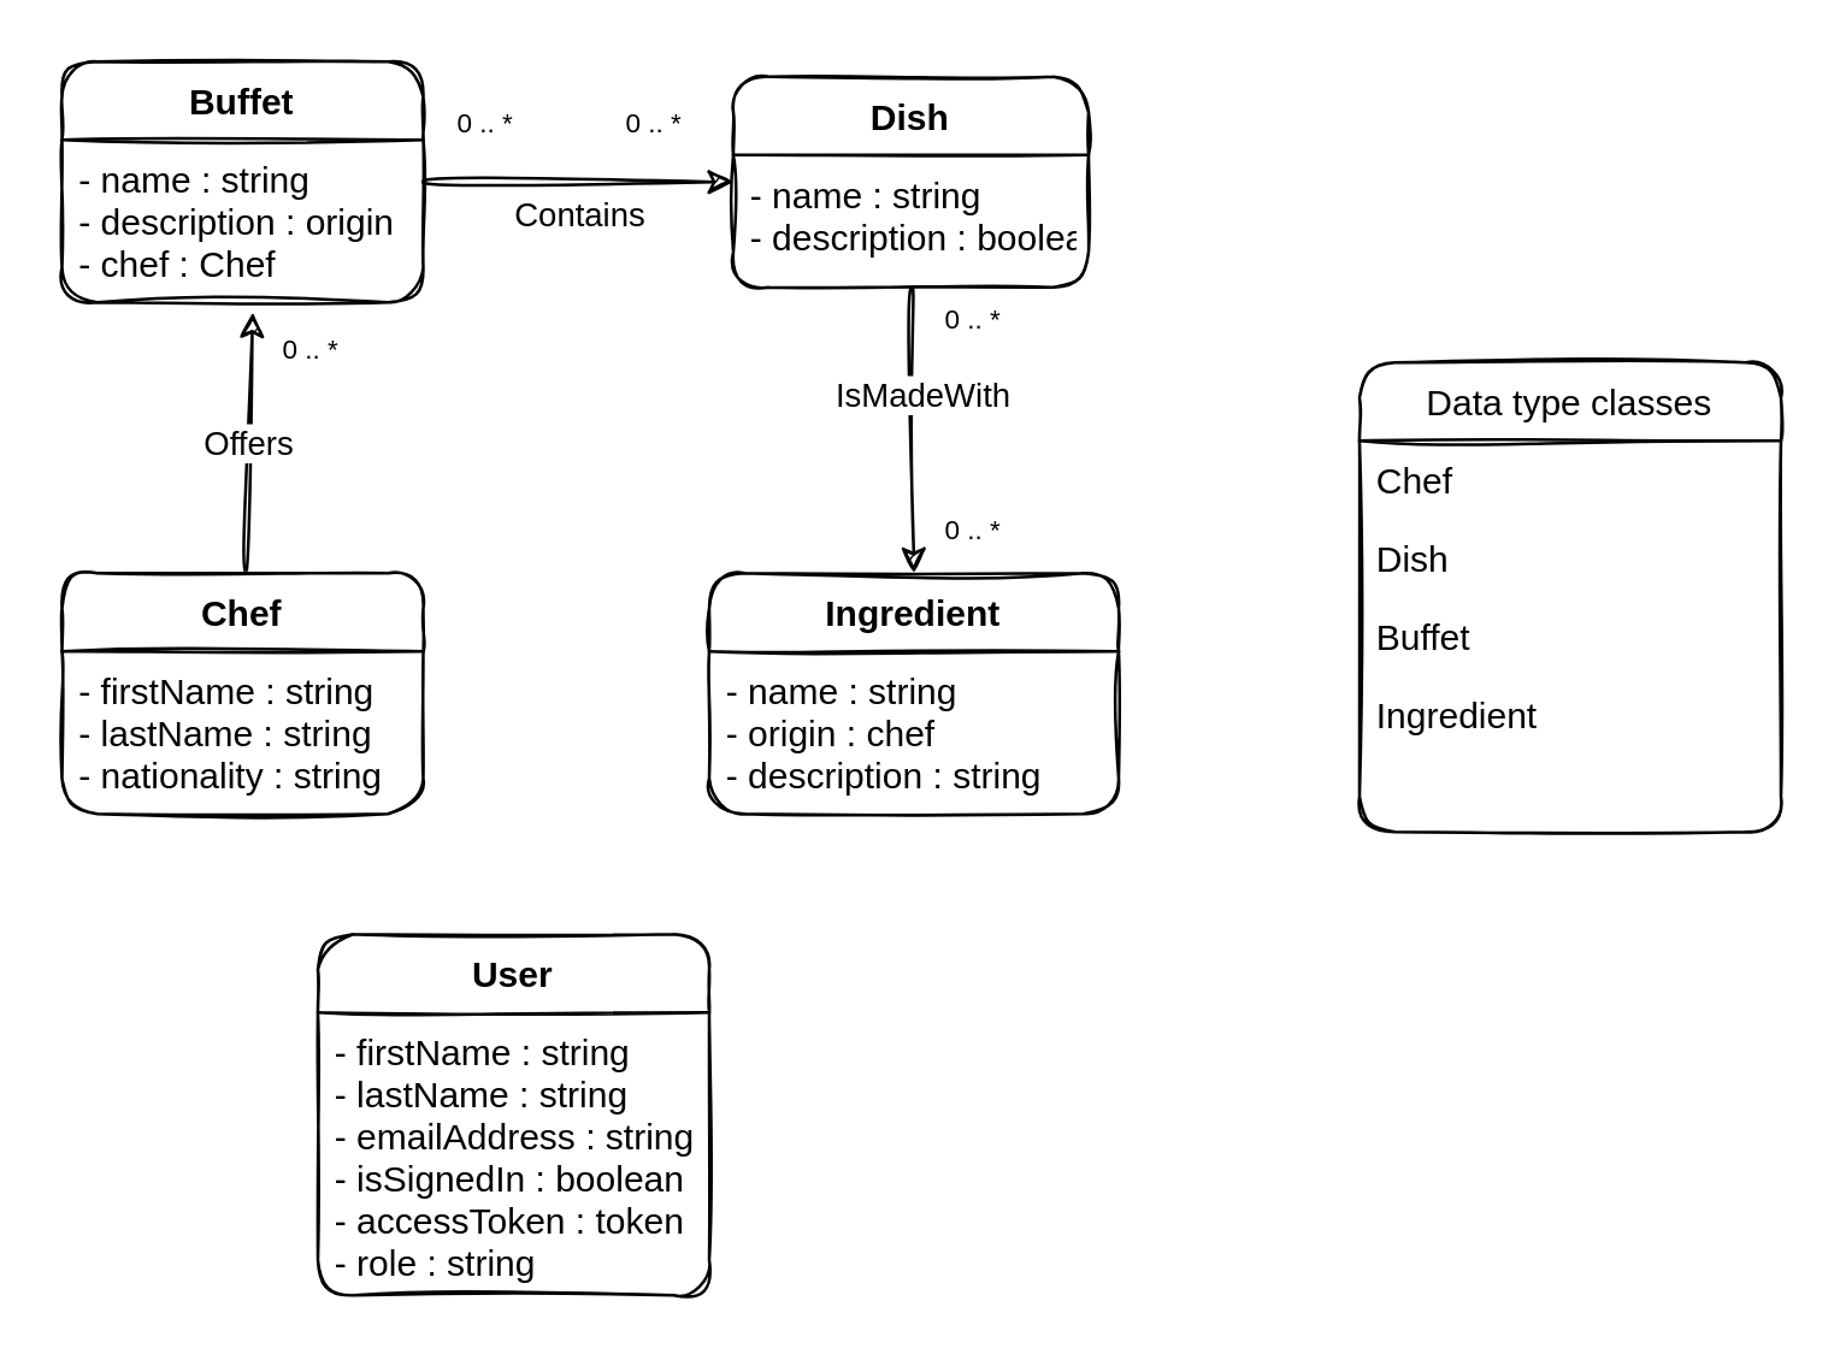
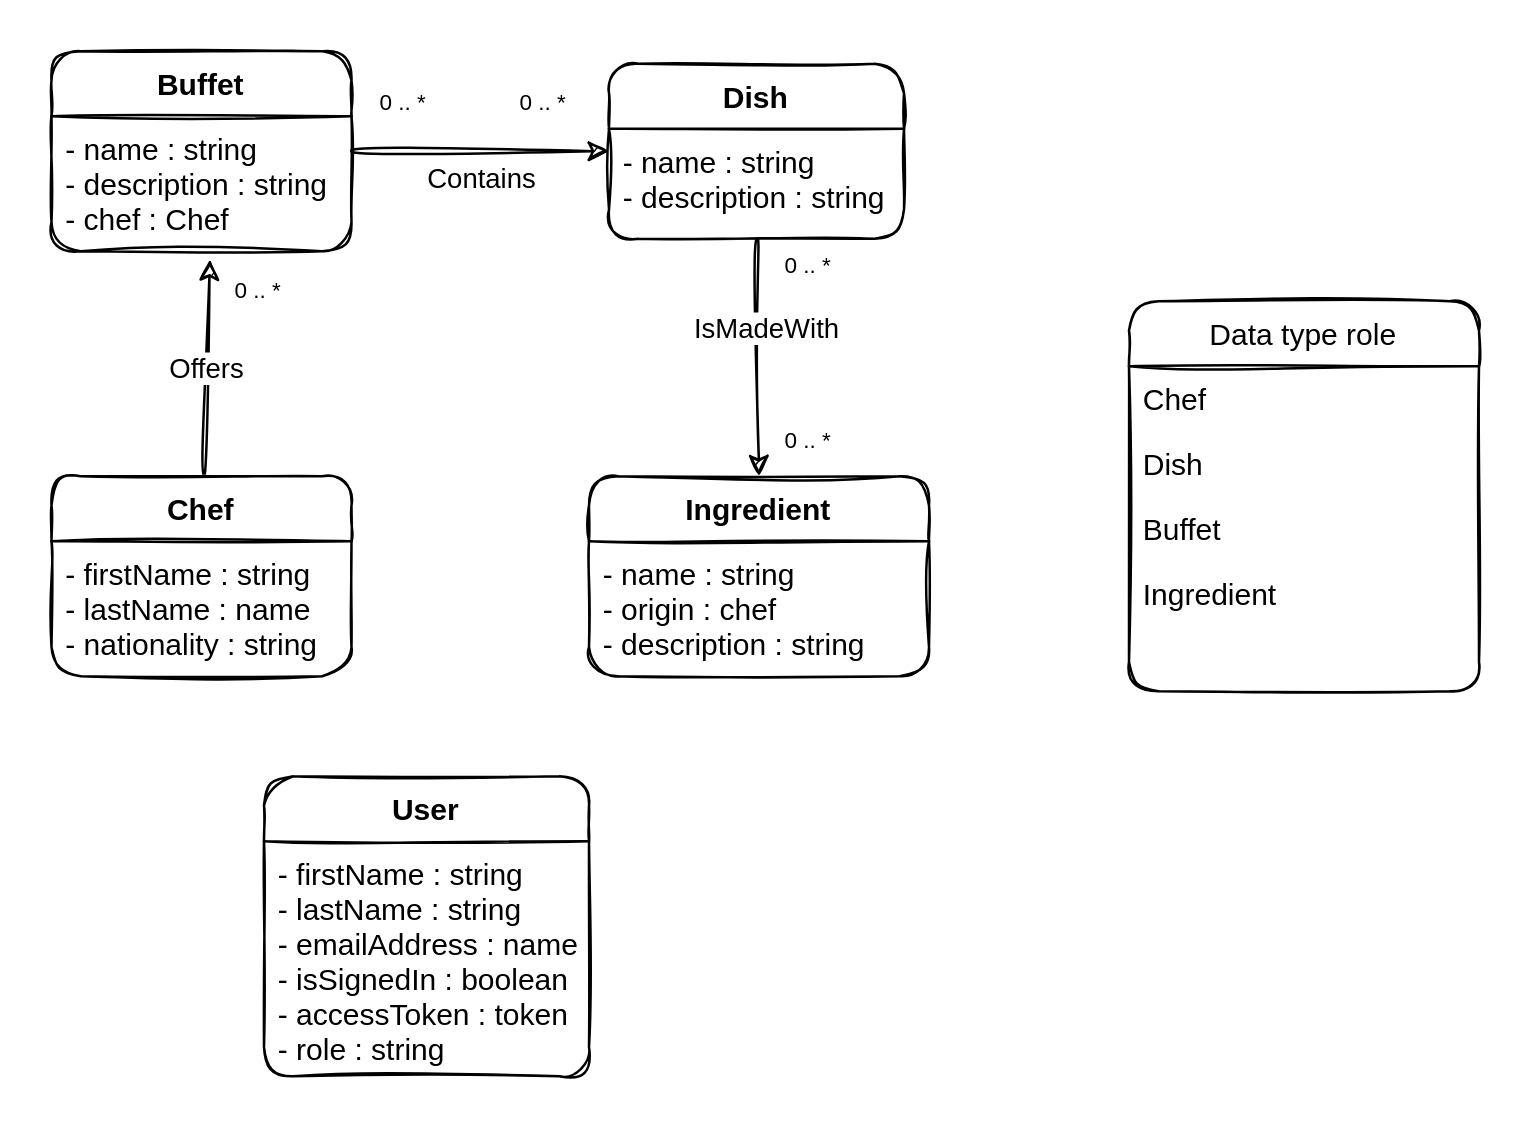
  <mxCell id="0" />
  <mxCell id="1" parent="0" />
  <mxCell id="2" style="edgeStyle=none;html=1;rounded=1;sketch=1;curved=1;" parent="1" source="4" target="17" edge="1"><mxGeometry relative="1" as="geometry" /></mxCell>
  <mxCell id="3" value="Contains" style="edgeLabel;html=1;align=center;verticalAlign=middle;resizable=0;points=[];rounded=1;sketch=1;" parent="2" vertex="1" connectable="0"><mxGeometry x="-0.391" y="1" relative="1" as="geometry"><mxPoint x="20" y="11" as="offset" /></mxGeometry></mxCell>
  <mxCell id="4" value="Buffet" style="swimlane;fontStyle=1;align=center;verticalAlign=top;childLayout=stackLayout;horizontal=1;startSize=26;horizontalStack=0;resizeParent=1;resizeParentMax=0;resizeLast=0;collapsible=1;marginBottom=0;rounded=1;sketch=1;" parent="1" vertex="1"><mxGeometry x="20" y="20" width="120" height="80" as="geometry" /></mxCell>
- <mxCell id="5" value="- name : string&#10;- description : origin&#10;- chef : Chef" style="text;strokeColor=none;fillColor=none;align=left;verticalAlign=top;spacingLeft=4;spacingRight=4;overflow=hidden;rotatable=0;points=[[0,0.5],[1,0.5]];portConstraint=eastwest;rounded=1;sketch=1;" parent="4" vertex="1"><mxGeometry y="26" width="120" height="54" as="geometry" /></mxCell>
- <mxCell id="6" value="Data type classes" style="swimlane;fontStyle=0;childLayout=stackLayout;horizontal=1;startSize=26;fillColor=none;horizontalStack=0;resizeParent=1;resizeParentMax=0;resizeLast=0;collapsible=1;marginBottom=0;rounded=1;sketch=1;" parent="1" vertex="1"><mxGeometry x="451" y="120" width="140" height="156" as="geometry" /></mxCell>
+ <mxCell id="5" value="- name : string&#10;- description : string&#10;- chef : Chef" style="text;strokeColor=none;fillColor=none;align=left;verticalAlign=top;spacingLeft=4;spacingRight=4;overflow=hidden;rotatable=0;points=[[0,0.5],[1,0.5]];portConstraint=eastwest;rounded=1;sketch=1;" parent="4" vertex="1"><mxGeometry y="26" width="120" height="54" as="geometry" /></mxCell>
+ <mxCell id="6" value="Data type role" style="swimlane;fontStyle=0;childLayout=stackLayout;horizontal=1;startSize=26;fillColor=none;horizontalStack=0;resizeParent=1;resizeParentMax=0;resizeLast=0;collapsible=1;marginBottom=0;rounded=1;sketch=1;" parent="1" vertex="1"><mxGeometry x="451" y="120" width="140" height="156" as="geometry" /></mxCell>
  <mxCell id="7" value="Chef" style="text;strokeColor=none;fillColor=none;align=left;verticalAlign=top;spacingLeft=4;spacingRight=4;overflow=hidden;rotatable=0;points=[[0,0.5],[1,0.5]];portConstraint=eastwest;rounded=1;sketch=1;" parent="6" vertex="1"><mxGeometry y="26" width="140" height="26" as="geometry" /></mxCell>
  <mxCell id="8" value="Dish" style="text;strokeColor=none;fillColor=none;align=left;verticalAlign=top;spacingLeft=4;spacingRight=4;overflow=hidden;rotatable=0;points=[[0,0.5],[1,0.5]];portConstraint=eastwest;rounded=1;sketch=1;" parent="6" vertex="1"><mxGeometry y="52" width="140" height="26" as="geometry" /></mxCell>
  <mxCell id="9" value="Buffet" style="text;strokeColor=none;fillColor=none;align=left;verticalAlign=top;spacingLeft=4;spacingRight=4;overflow=hidden;rotatable=0;points=[[0,0.5],[1,0.5]];portConstraint=eastwest;rounded=1;sketch=1;" parent="6" vertex="1"><mxGeometry y="78" width="140" height="26" as="geometry" /></mxCell>
  <mxCell id="10" value="Ingredient" style="text;strokeColor=none;fillColor=none;align=left;verticalAlign=top;spacingLeft=4;spacingRight=4;overflow=hidden;rotatable=0;points=[[0,0.5],[1,0.5]];portConstraint=eastwest;rounded=1;sketch=1;" parent="6" vertex="1"><mxGeometry y="104" width="140" height="26" as="geometry" /></mxCell>
  <mxCell id="11" style="text;strokeColor=none;fillColor=none;align=left;verticalAlign=top;spacingLeft=4;spacingRight=4;overflow=hidden;rotatable=0;points=[[0,0.5],[1,0.5]];portConstraint=eastwest;rounded=1;sketch=1;" parent="6" vertex="1"><mxGeometry y="130" width="140" height="26" as="geometry" /></mxCell>
  <mxCell id="12" value="Offers" style="edgeStyle=none;html=1;rounded=1;sketch=1;curved=1;entryX=0.528;entryY=1.061;entryDx=0;entryDy=0;entryPerimeter=0;" parent="1" source="13" target="5" edge="1"><mxGeometry relative="1" as="geometry"><mxPoint x="80.083" y="134" as="targetPoint" /></mxGeometry></mxCell>
  <mxCell id="13" value="Chef" style="swimlane;fontStyle=1;align=center;verticalAlign=top;childLayout=stackLayout;horizontal=1;startSize=26;horizontalStack=0;resizeParent=1;resizeParentMax=0;resizeLast=0;collapsible=1;marginBottom=0;rounded=1;sketch=1;" parent="1" vertex="1"><mxGeometry x="20" y="190" width="120" height="80" as="geometry" /></mxCell>
- <mxCell id="14" value="- firstName : string&#10;- lastName : string&#10;- nationality : string" style="text;strokeColor=none;fillColor=none;align=left;verticalAlign=top;spacingLeft=4;spacingRight=4;overflow=hidden;rotatable=0;points=[[0,0.5],[1,0.5]];portConstraint=eastwest;rounded=1;sketch=1;" parent="13" vertex="1"><mxGeometry y="26" width="120" height="54" as="geometry" /></mxCell>
+ <mxCell id="14" value="- firstName : string&#10;- lastName : name&#10;- nationality : string" style="text;strokeColor=none;fillColor=none;align=left;verticalAlign=top;spacingLeft=4;spacingRight=4;overflow=hidden;rotatable=0;points=[[0,0.5],[1,0.5]];portConstraint=eastwest;rounded=1;sketch=1;" parent="13" vertex="1"><mxGeometry y="26" width="120" height="54" as="geometry" /></mxCell>
  <mxCell id="15" style="edgeStyle=none;html=1;entryX=0.5;entryY=0;entryDx=0;entryDy=0;rounded=1;sketch=1;curved=1;" parent="1" source="17" target="19" edge="1"><mxGeometry relative="1" as="geometry"><Array as="points" /></mxGeometry></mxCell>
  <mxCell id="16" value="IsMadeWith" style="edgeLabel;html=1;align=center;verticalAlign=middle;resizable=0;points=[];rounded=1;sketch=1;" parent="15" vertex="1" connectable="0"><mxGeometry x="-0.232" y="3" relative="1" as="geometry"><mxPoint as="offset" /></mxGeometry></mxCell>
  <mxCell id="17" value="Dish" style="swimlane;fontStyle=1;align=center;verticalAlign=top;childLayout=stackLayout;horizontal=1;startSize=26;horizontalStack=0;resizeParent=1;resizeParentMax=0;resizeLast=0;collapsible=1;marginBottom=0;rounded=1;sketch=1;" parent="1" vertex="1"><mxGeometry x="243" y="25" width="118" height="70" as="geometry" /></mxCell>
- <mxCell id="18" value="- name : string&#10;- description : boolean" style="text;strokeColor=none;fillColor=none;align=left;verticalAlign=top;spacingLeft=4;spacingRight=4;overflow=hidden;rotatable=0;points=[[0,0.5],[1,0.5]];portConstraint=eastwest;rounded=1;sketch=1;" parent="17" vertex="1"><mxGeometry y="26" width="118" height="44" as="geometry" /></mxCell>
+ <mxCell id="18" value="- name : string&#10;- description : string" style="text;strokeColor=none;fillColor=none;align=left;verticalAlign=top;spacingLeft=4;spacingRight=4;overflow=hidden;rotatable=0;points=[[0,0.5],[1,0.5]];portConstraint=eastwest;rounded=1;sketch=1;" parent="17" vertex="1"><mxGeometry y="26" width="118" height="44" as="geometry" /></mxCell>
  <mxCell id="19" value="Ingredient" style="swimlane;fontStyle=1;align=center;verticalAlign=top;childLayout=stackLayout;horizontal=1;startSize=26;horizontalStack=0;resizeParent=1;resizeParentMax=0;resizeLast=0;collapsible=1;marginBottom=0;rounded=1;sketch=1;" parent="1" vertex="1"><mxGeometry x="235" y="190" width="136" height="80" as="geometry" /></mxCell>
  <mxCell id="20" value="- name : string&#10;- origin : chef&#10;- description : string" style="text;strokeColor=none;fillColor=none;align=left;verticalAlign=top;spacingLeft=4;spacingRight=4;overflow=hidden;rotatable=0;points=[[0,0.5],[1,0.5]];portConstraint=eastwest;rounded=1;sketch=1;" parent="19" vertex="1"><mxGeometry y="26" width="136" height="54" as="geometry" /></mxCell>
  <mxCell id="21" value="User" style="swimlane;fontStyle=1;align=center;verticalAlign=top;childLayout=stackLayout;horizontal=1;startSize=26;horizontalStack=0;resizeParent=1;resizeParentMax=0;resizeLast=0;collapsible=1;marginBottom=0;rounded=1;sketch=1;" parent="1" vertex="1"><mxGeometry x="105" y="310" width="130" height="120" as="geometry" /></mxCell>
- <mxCell id="22" value="- firstName : string&#10;- lastName : string&#10;- emailAddress : string&#10;- isSignedIn : boolean&#10;- accessToken : token&#10;- role : string" style="text;strokeColor=none;fillColor=none;align=left;verticalAlign=top;spacingLeft=4;spacingRight=4;overflow=hidden;rotatable=0;points=[[0,0.5],[1,0.5]];portConstraint=eastwest;rounded=1;sketch=1;" parent="21" vertex="1"><mxGeometry y="26" width="130" height="94" as="geometry" /></mxCell>
+ <mxCell id="22" value="- firstName : string&#10;- lastName : string&#10;- emailAddress : name&#10;- isSignedIn : boolean&#10;- accessToken : token&#10;- role : string" style="text;strokeColor=none;fillColor=none;align=left;verticalAlign=top;spacingLeft=4;spacingRight=4;overflow=hidden;rotatable=0;points=[[0,0.5],[1,0.5]];portConstraint=eastwest;rounded=1;sketch=1;" parent="21" vertex="1"><mxGeometry y="26" width="130" height="94" as="geometry" /></mxCell>
  <mxCell id="23" value="&lt;font style=&quot;font-size: 9px&quot;&gt;0 .. *&lt;/font&gt;" style="text;html=1;strokeColor=none;fillColor=none;align=center;verticalAlign=middle;whiteSpace=wrap;rounded=0;sketch=1;" parent="1" vertex="1"><mxGeometry x="82" y="100" width="42" height="30" as="geometry" /></mxCell>
  <mxCell id="24" value="&lt;font style=&quot;font-size: 9px&quot;&gt;0 .. *&lt;/font&gt;" style="text;html=1;strokeColor=none;fillColor=none;align=center;verticalAlign=middle;whiteSpace=wrap;rounded=0;sketch=1;" parent="1" vertex="1"><mxGeometry x="196" y="25" width="42" height="30" as="geometry" /></mxCell>
  <mxCell id="25" value="&lt;font style=&quot;font-size: 9px&quot;&gt;0 .. *&lt;/font&gt;" style="text;html=1;strokeColor=none;fillColor=none;align=center;verticalAlign=middle;whiteSpace=wrap;rounded=0;sketch=1;" parent="1" vertex="1"><mxGeometry x="140" y="25" width="42" height="30" as="geometry" /></mxCell>
  <mxCell id="26" value="&lt;font style=&quot;font-size: 9px&quot;&gt;0 .. *&lt;/font&gt;" style="text;html=1;strokeColor=none;fillColor=none;align=center;verticalAlign=middle;whiteSpace=wrap;rounded=0;sketch=1;" parent="1" vertex="1"><mxGeometry x="302" y="160" width="42" height="30" as="geometry" /></mxCell>
  <mxCell id="27" value="&lt;font style=&quot;font-size: 9px&quot;&gt;0 .. *&lt;/font&gt;" style="text;html=1;strokeColor=none;fillColor=none;align=center;verticalAlign=middle;whiteSpace=wrap;rounded=0;sketch=1;" parent="1" vertex="1"><mxGeometry x="302" y="90" width="42" height="30" as="geometry" /></mxCell>
